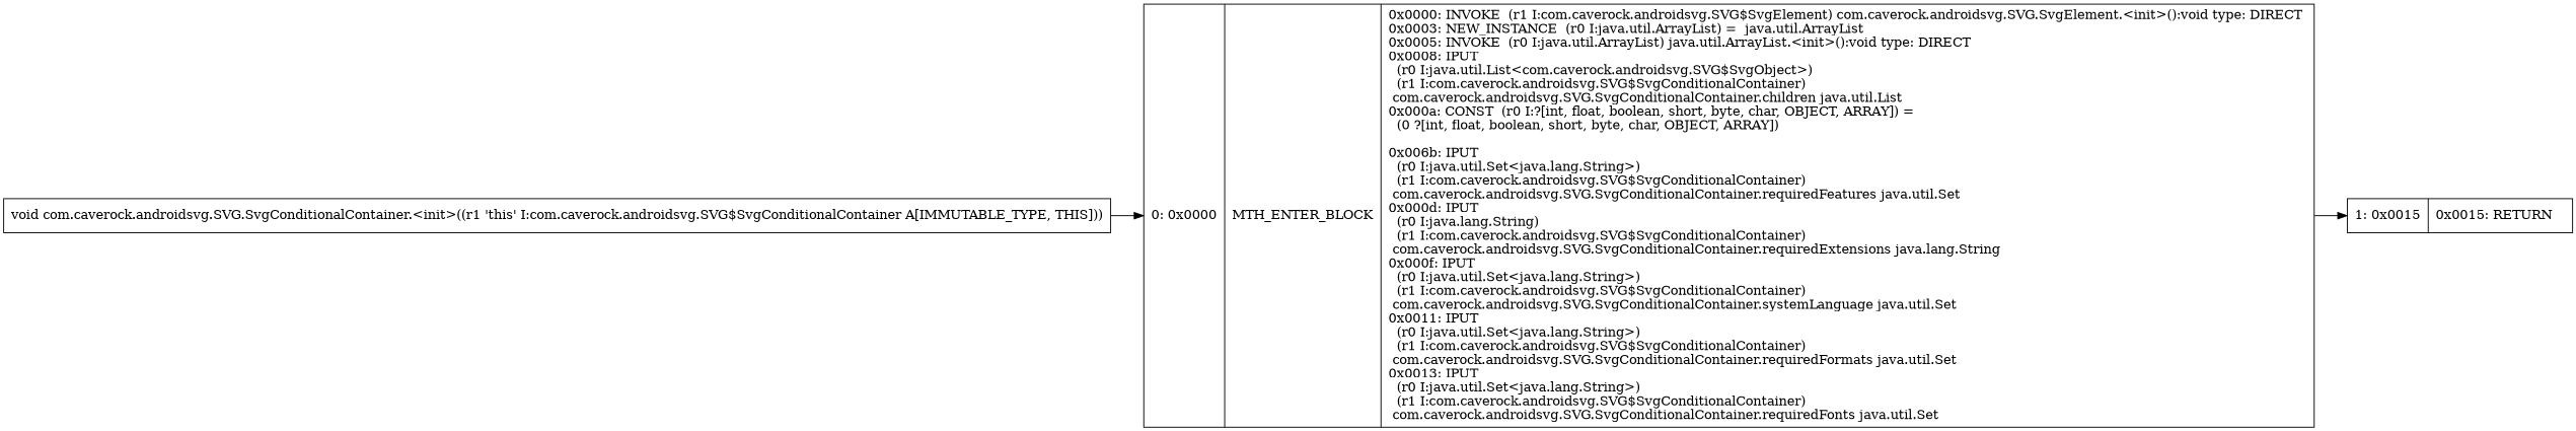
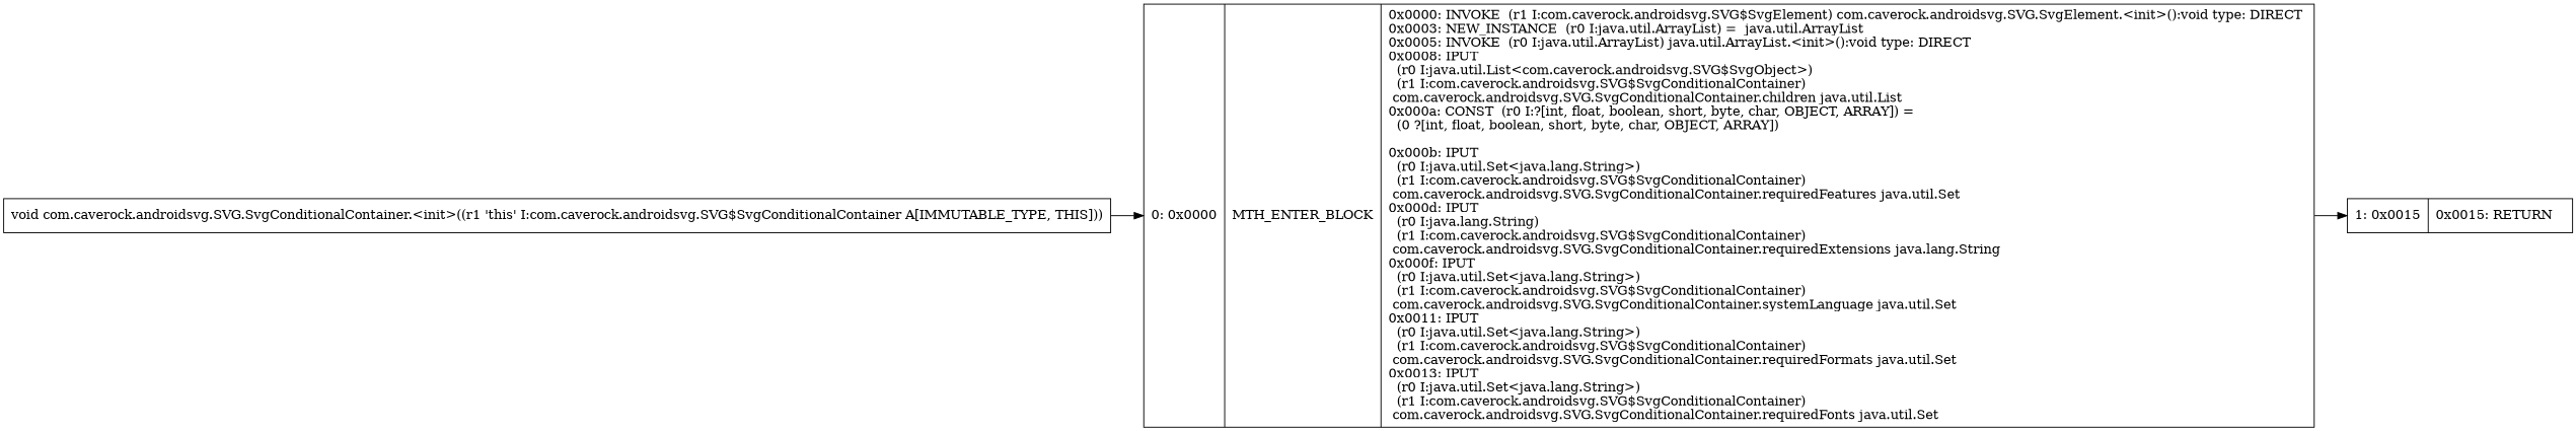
  digraph {
    rankdir=LR
    node [shape=record]
-   n1 [label="{0\:\ 0x0000|MTH_ENTER_BLOCK\l|0x0000: INVOKE  (r1 I:com.caverock.androidsvg.SVG$SvgElement) com.caverock.androidsvg.SVG.SvgElement.\<init\>():void type: DIRECT \l0x0003: NEW_INSTANCE  (r0 I:java.util.ArrayList) =  java.util.ArrayList \l0x0005: INVOKE  (r0 I:java.util.ArrayList) java.util.ArrayList.\<init\>():void type: DIRECT \l0x0008: IPUT  \l  (r0 I:java.util.List\<com.caverock.androidsvg.SVG$SvgObject\>)\l  (r1 I:com.caverock.androidsvg.SVG$SvgConditionalContainer)\l com.caverock.androidsvg.SVG.SvgConditionalContainer.children java.util.List \l0x000a: CONST  (r0 I:?[int, float, boolean, short, byte, char, OBJECT, ARRAY]) = \l  (0 ?[int, float, boolean, short, byte, char, OBJECT, ARRAY])\l \l0x006b: IPUT  \l  (r0 I:java.util.Set\<java.lang.String\>)\l  (r1 I:com.caverock.androidsvg.SVG$SvgConditionalContainer)\l com.caverock.androidsvg.SVG.SvgConditionalContainer.requiredFeatures java.util.Set \l0x000d: IPUT  \l  (r0 I:java.lang.String)\l  (r1 I:com.caverock.androidsvg.SVG$SvgConditionalContainer)\l com.caverock.androidsvg.SVG.SvgConditionalContainer.requiredExtensions java.lang.String \l0x000f: IPUT  \l  (r0 I:java.util.Set\<java.lang.String\>)\l  (r1 I:com.caverock.androidsvg.SVG$SvgConditionalContainer)\l com.caverock.androidsvg.SVG.SvgConditionalContainer.systemLanguage java.util.Set \l0x0011: IPUT  \l  (r0 I:java.util.Set\<java.lang.String\>)\l  (r1 I:com.caverock.androidsvg.SVG$SvgConditionalContainer)\l com.caverock.androidsvg.SVG.SvgConditionalContainer.requiredFormats java.util.Set \l0x0013: IPUT  \l  (r0 I:java.util.Set\<java.lang.String\>)\l  (r1 I:com.caverock.androidsvg.SVG$SvgConditionalContainer)\l com.caverock.androidsvg.SVG.SvgConditionalContainer.requiredFonts java.util.Set \l}"]
+   n1 [label="{0\:\ 0x0000|MTH_ENTER_BLOCK\l|0x0000: INVOKE  (r1 I:com.caverock.androidsvg.SVG$SvgElement) com.caverock.androidsvg.SVG.SvgElement.\<init\>():void type: DIRECT \l0x0003: NEW_INSTANCE  (r0 I:java.util.ArrayList) =  java.util.ArrayList \l0x0005: INVOKE  (r0 I:java.util.ArrayList) java.util.ArrayList.\<init\>():void type: DIRECT \l0x0008: IPUT  \l  (r0 I:java.util.List\<com.caverock.androidsvg.SVG$SvgObject\>)\l  (r1 I:com.caverock.androidsvg.SVG$SvgConditionalContainer)\l com.caverock.androidsvg.SVG.SvgConditionalContainer.children java.util.List \l0x000a: CONST  (r0 I:?[int, float, boolean, short, byte, char, OBJECT, ARRAY]) = \l  (0 ?[int, float, boolean, short, byte, char, OBJECT, ARRAY])\l \l0x000b: IPUT  \l  (r0 I:java.util.Set\<java.lang.String\>)\l  (r1 I:com.caverock.androidsvg.SVG$SvgConditionalContainer)\l com.caverock.androidsvg.SVG.SvgConditionalContainer.requiredFeatures java.util.Set \l0x000d: IPUT  \l  (r0 I:java.lang.String)\l  (r1 I:com.caverock.androidsvg.SVG$SvgConditionalContainer)\l com.caverock.androidsvg.SVG.SvgConditionalContainer.requiredExtensions java.lang.String \l0x000f: IPUT  \l  (r0 I:java.util.Set\<java.lang.String\>)\l  (r1 I:com.caverock.androidsvg.SVG$SvgConditionalContainer)\l com.caverock.androidsvg.SVG.SvgConditionalContainer.systemLanguage java.util.Set \l0x0011: IPUT  \l  (r0 I:java.util.Set\<java.lang.String\>)\l  (r1 I:com.caverock.androidsvg.SVG$SvgConditionalContainer)\l com.caverock.androidsvg.SVG.SvgConditionalContainer.requiredFormats java.util.Set \l0x0013: IPUT  \l  (r0 I:java.util.Set\<java.lang.String\>)\l  (r1 I:com.caverock.androidsvg.SVG$SvgConditionalContainer)\l com.caverock.androidsvg.SVG.SvgConditionalContainer.requiredFonts java.util.Set \l}"]
    n2 [label="{1\:\ 0x0015|0x0015: RETURN   \l}"]
    n3 [label="{void com.caverock.androidsvg.SVG.SvgConditionalContainer.\<init\>((r1 'this' I:com.caverock.androidsvg.SVG$SvgConditionalContainer A[IMMUTABLE_TYPE, THIS])) }"]
    n1 -> n2
    n3 -> n1
  }
